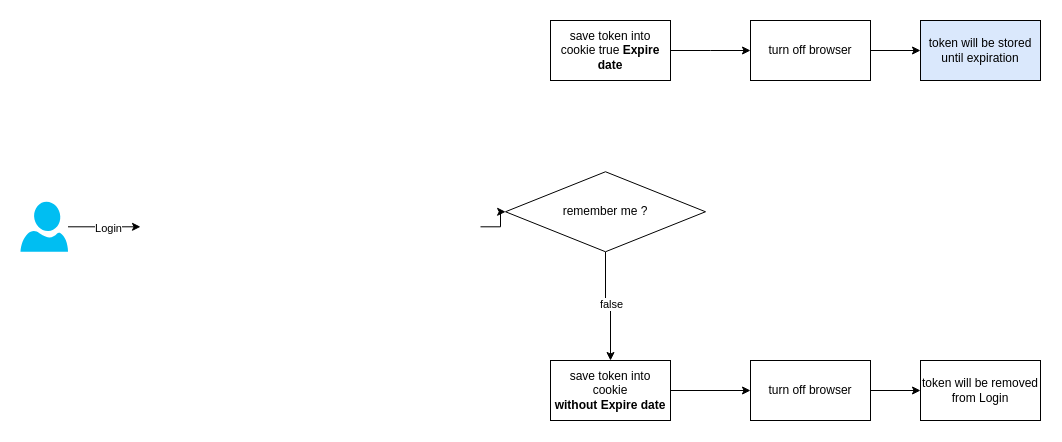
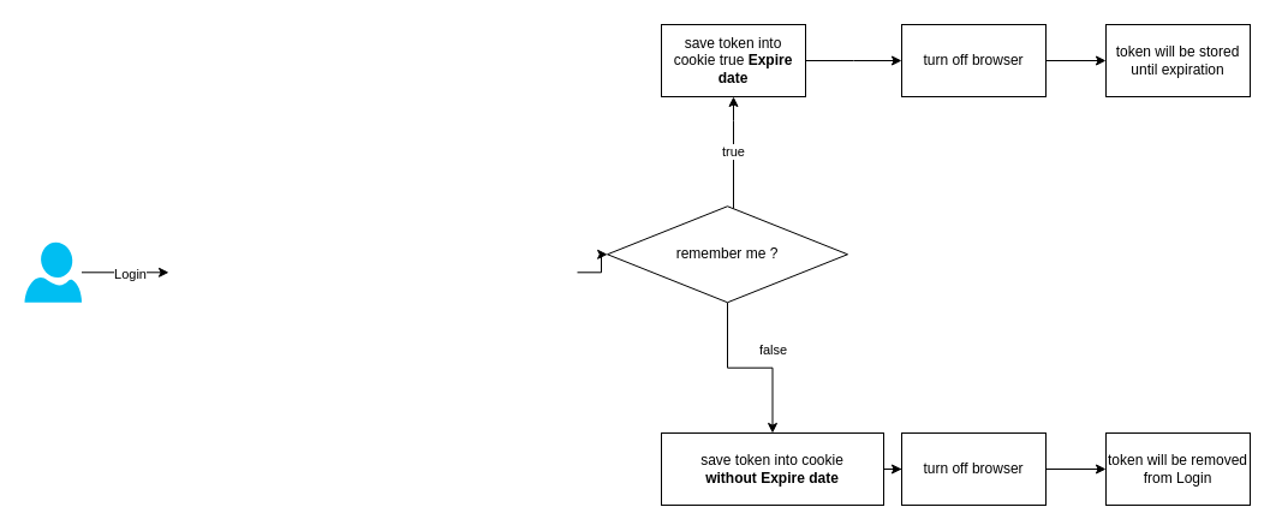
  <mxCell id="0" />
  <mxCell id="1" parent="0" />
  <mxCell id="2" style="edgeStyle=orthogonalEdgeStyle;rounded=0;orthogonalLoop=1;jettySize=auto;html=1;" edge="1" parent="1" source="3" target="10"><mxGeometry relative="1" as="geometry" /></mxCell>
  <mxCell id="3" value="" style="shape=image;verticalLabelPosition=bottom;labelBackgroundColor=default;verticalAlign=top;aspect=fixed;imageAspect=0;image=https://i.stack.imgur.com/gylTU.png;" vertex="1" parent="1"><mxGeometry x="140" y="120" width="340" height="212.5" as="geometry" /></mxCell>
  <mxCell id="4" style="edgeStyle=orthogonalEdgeStyle;rounded=0;orthogonalLoop=1;jettySize=auto;html=1;" edge="1" parent="1" source="6" target="3"><mxGeometry relative="1" as="geometry" /></mxCell>
  <mxCell id="5" value="Login" style="edgeLabel;html=1;align=center;verticalAlign=middle;resizable=0;points=[];" vertex="1" connectable="0" parent="4"><mxGeometry x="0.09" y="-1" relative="1" as="geometry"><mxPoint as="offset" /></mxGeometry></mxCell>
  <mxCell id="6" value="" style="verticalLabelPosition=bottom;html=1;verticalAlign=top;align=center;strokeColor=none;fillColor=#00BEF2;shape=mxgraph.azure.user;" vertex="1" parent="1"><mxGeometry x="20" y="201.25" width="47.5" height="50" as="geometry" /></mxCell>
+ <mxCell id="7" value="true" style="edgeStyle=orthogonalEdgeStyle;rounded=0;orthogonalLoop=1;jettySize=auto;html=1;entryX=0.5;entryY=1;entryDx=0;entryDy=0;" edge="1" parent="1" source="10" target="12"><mxGeometry relative="1" as="geometry"><Array as="points"><mxPoint x="610" y="100" /></Array></mxGeometry></mxCell>
  <mxCell id="8" style="edgeStyle=orthogonalEdgeStyle;rounded=0;orthogonalLoop=1;jettySize=auto;html=1;" edge="1" parent="1" source="10" target="14"><mxGeometry relative="1" as="geometry" /></mxCell>
  <mxCell id="9" value="false" style="edgeLabel;html=1;align=center;verticalAlign=middle;resizable=0;points=[];" vertex="1" connectable="0" parent="8"><mxGeometry x="0.275" y="2" relative="1" as="geometry"><mxPoint x="-2" y="-16" as="offset" /></mxGeometry></mxCell>
  <mxCell id="10" value="remember me ?" style="rhombus;whiteSpace=wrap;html=1;" vertex="1" parent="1"><mxGeometry x="505" y="171.25" width="200" height="80" as="geometry" /></mxCell>
  <mxCell id="11" style="edgeStyle=orthogonalEdgeStyle;rounded=0;orthogonalLoop=1;jettySize=auto;html=1;" edge="1" parent="1" source="12"><mxGeometry relative="1" as="geometry"><mxPoint x="750" y="50" as="targetPoint" /></mxGeometry></mxCell>
  <mxCell id="12" value="save token into cookie true &lt;b&gt;Expire date&lt;/b&gt;" style="rounded=0;whiteSpace=wrap;html=1;" vertex="1" parent="1"><mxGeometry x="550" y="20" width="120" height="60" as="geometry" /></mxCell>
  <mxCell id="13" style="edgeStyle=orthogonalEdgeStyle;rounded=0;orthogonalLoop=1;jettySize=auto;html=1;" edge="1" parent="1" source="14" target="19"><mxGeometry relative="1" as="geometry" /></mxCell>
- <mxCell id="14" value="save token into cookie &lt;b&gt;without&lt;/b&gt;&amp;nbsp;&lt;b&gt;Expire date&lt;/b&gt;" style="rounded=0;whiteSpace=wrap;html=1;" vertex="1" parent="1"><mxGeometry x="550" y="360" width="120" height="60" as="geometry" /></mxCell>
+ <mxCell id="14" value="save token into cookie &lt;b&gt;without&lt;/b&gt;&amp;nbsp;&lt;b&gt;Expire date&lt;/b&gt;" style="rounded=0;whiteSpace=wrap;html=1;" vertex="1" parent="1"><mxGeometry x="550" y="360" width="185" height="60" as="geometry" /></mxCell>
  <mxCell id="15" style="edgeStyle=orthogonalEdgeStyle;rounded=0;orthogonalLoop=1;jettySize=auto;html=1;" edge="1" parent="1" source="16" target="17"><mxGeometry relative="1" as="geometry" /></mxCell>
  <mxCell id="16" value="turn off browser" style="rounded=0;whiteSpace=wrap;html=1;" vertex="1" parent="1"><mxGeometry x="750" y="20" width="120" height="60" as="geometry" /></mxCell>
- <mxCell id="17" value="token will be stored until expiration" style="rounded=0;whiteSpace=wrap;html=1;fillColor=#dae8fc;" vertex="1" parent="1"><mxGeometry x="920" y="20" width="120" height="60" as="geometry" /></mxCell>
+ <mxCell id="17" value="token will be stored until expiration" style="rounded=0;whiteSpace=wrap;html=1;" vertex="1" parent="1"><mxGeometry x="920" y="20" width="120" height="60" as="geometry" /></mxCell>
  <mxCell id="18" style="edgeStyle=orthogonalEdgeStyle;rounded=0;orthogonalLoop=1;jettySize=auto;html=1;" edge="1" parent="1" source="19" target="20"><mxGeometry relative="1" as="geometry" /></mxCell>
  <mxCell id="19" value="turn off browser" style="rounded=0;whiteSpace=wrap;html=1;" vertex="1" parent="1"><mxGeometry x="750" y="360" width="120" height="60" as="geometry" /></mxCell>
  <mxCell id="20" value="token will be removed from Login" style="rounded=0;whiteSpace=wrap;html=1;" vertex="1" parent="1"><mxGeometry x="920" y="360" width="120" height="60" as="geometry" /></mxCell>
